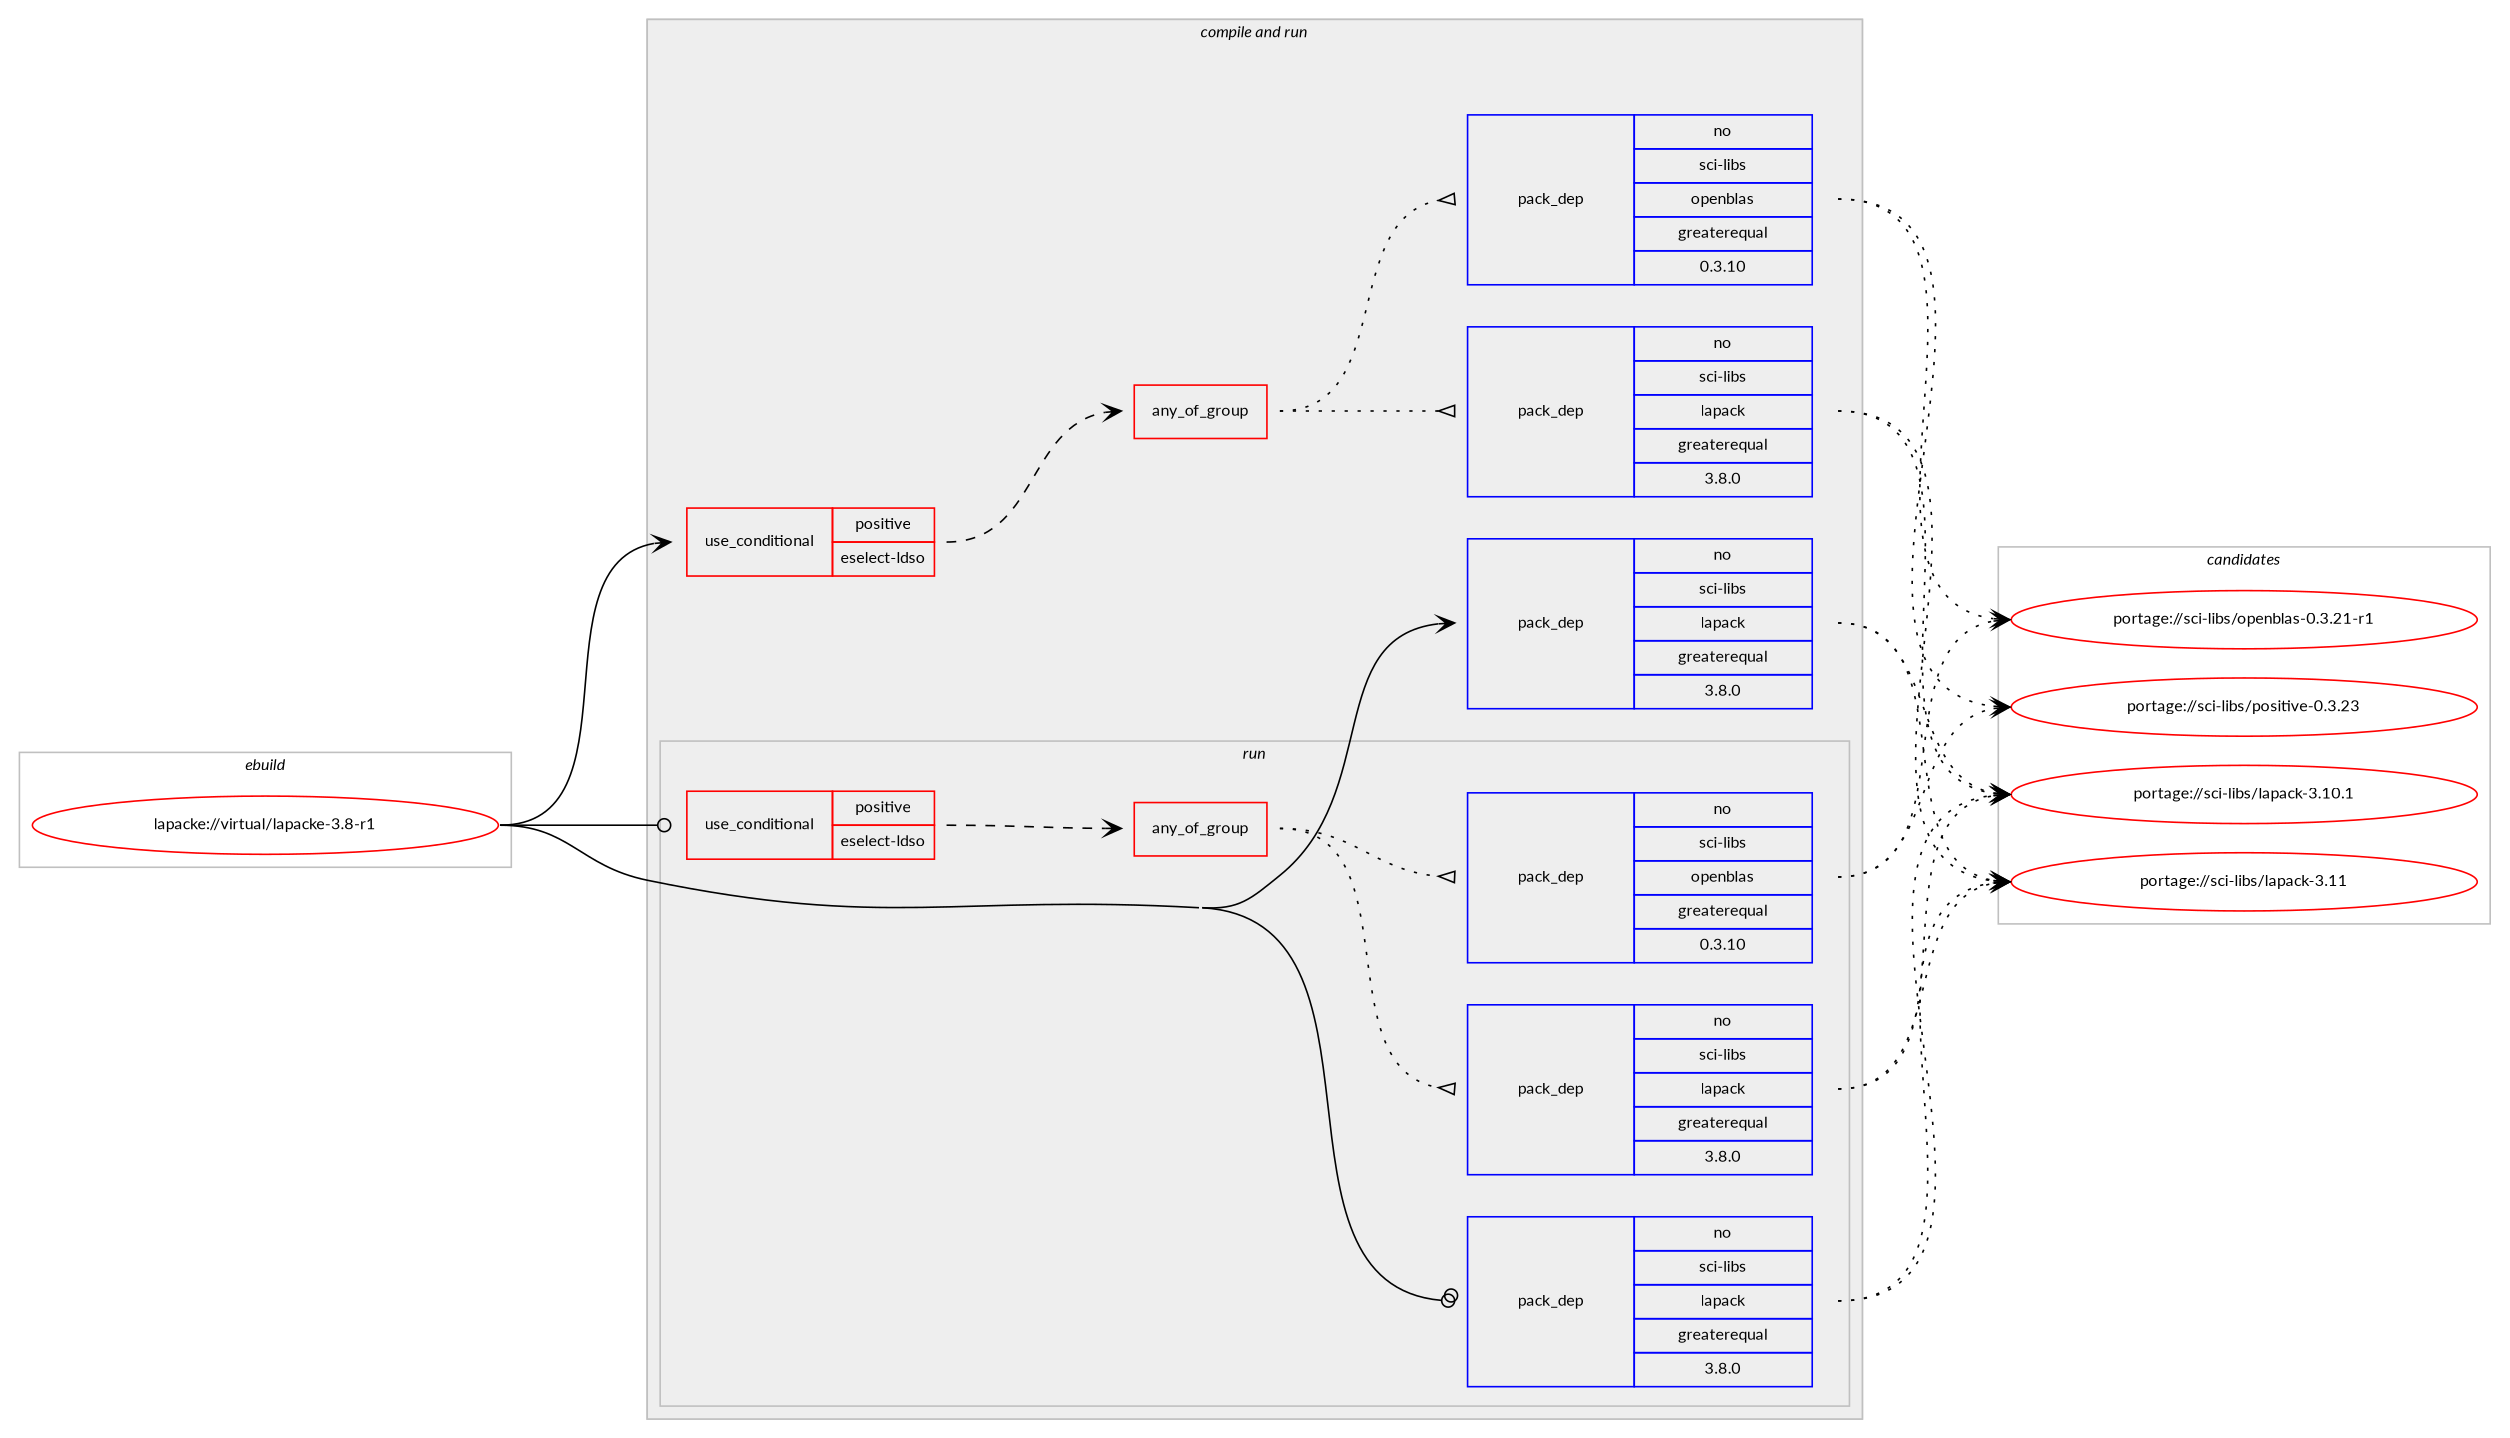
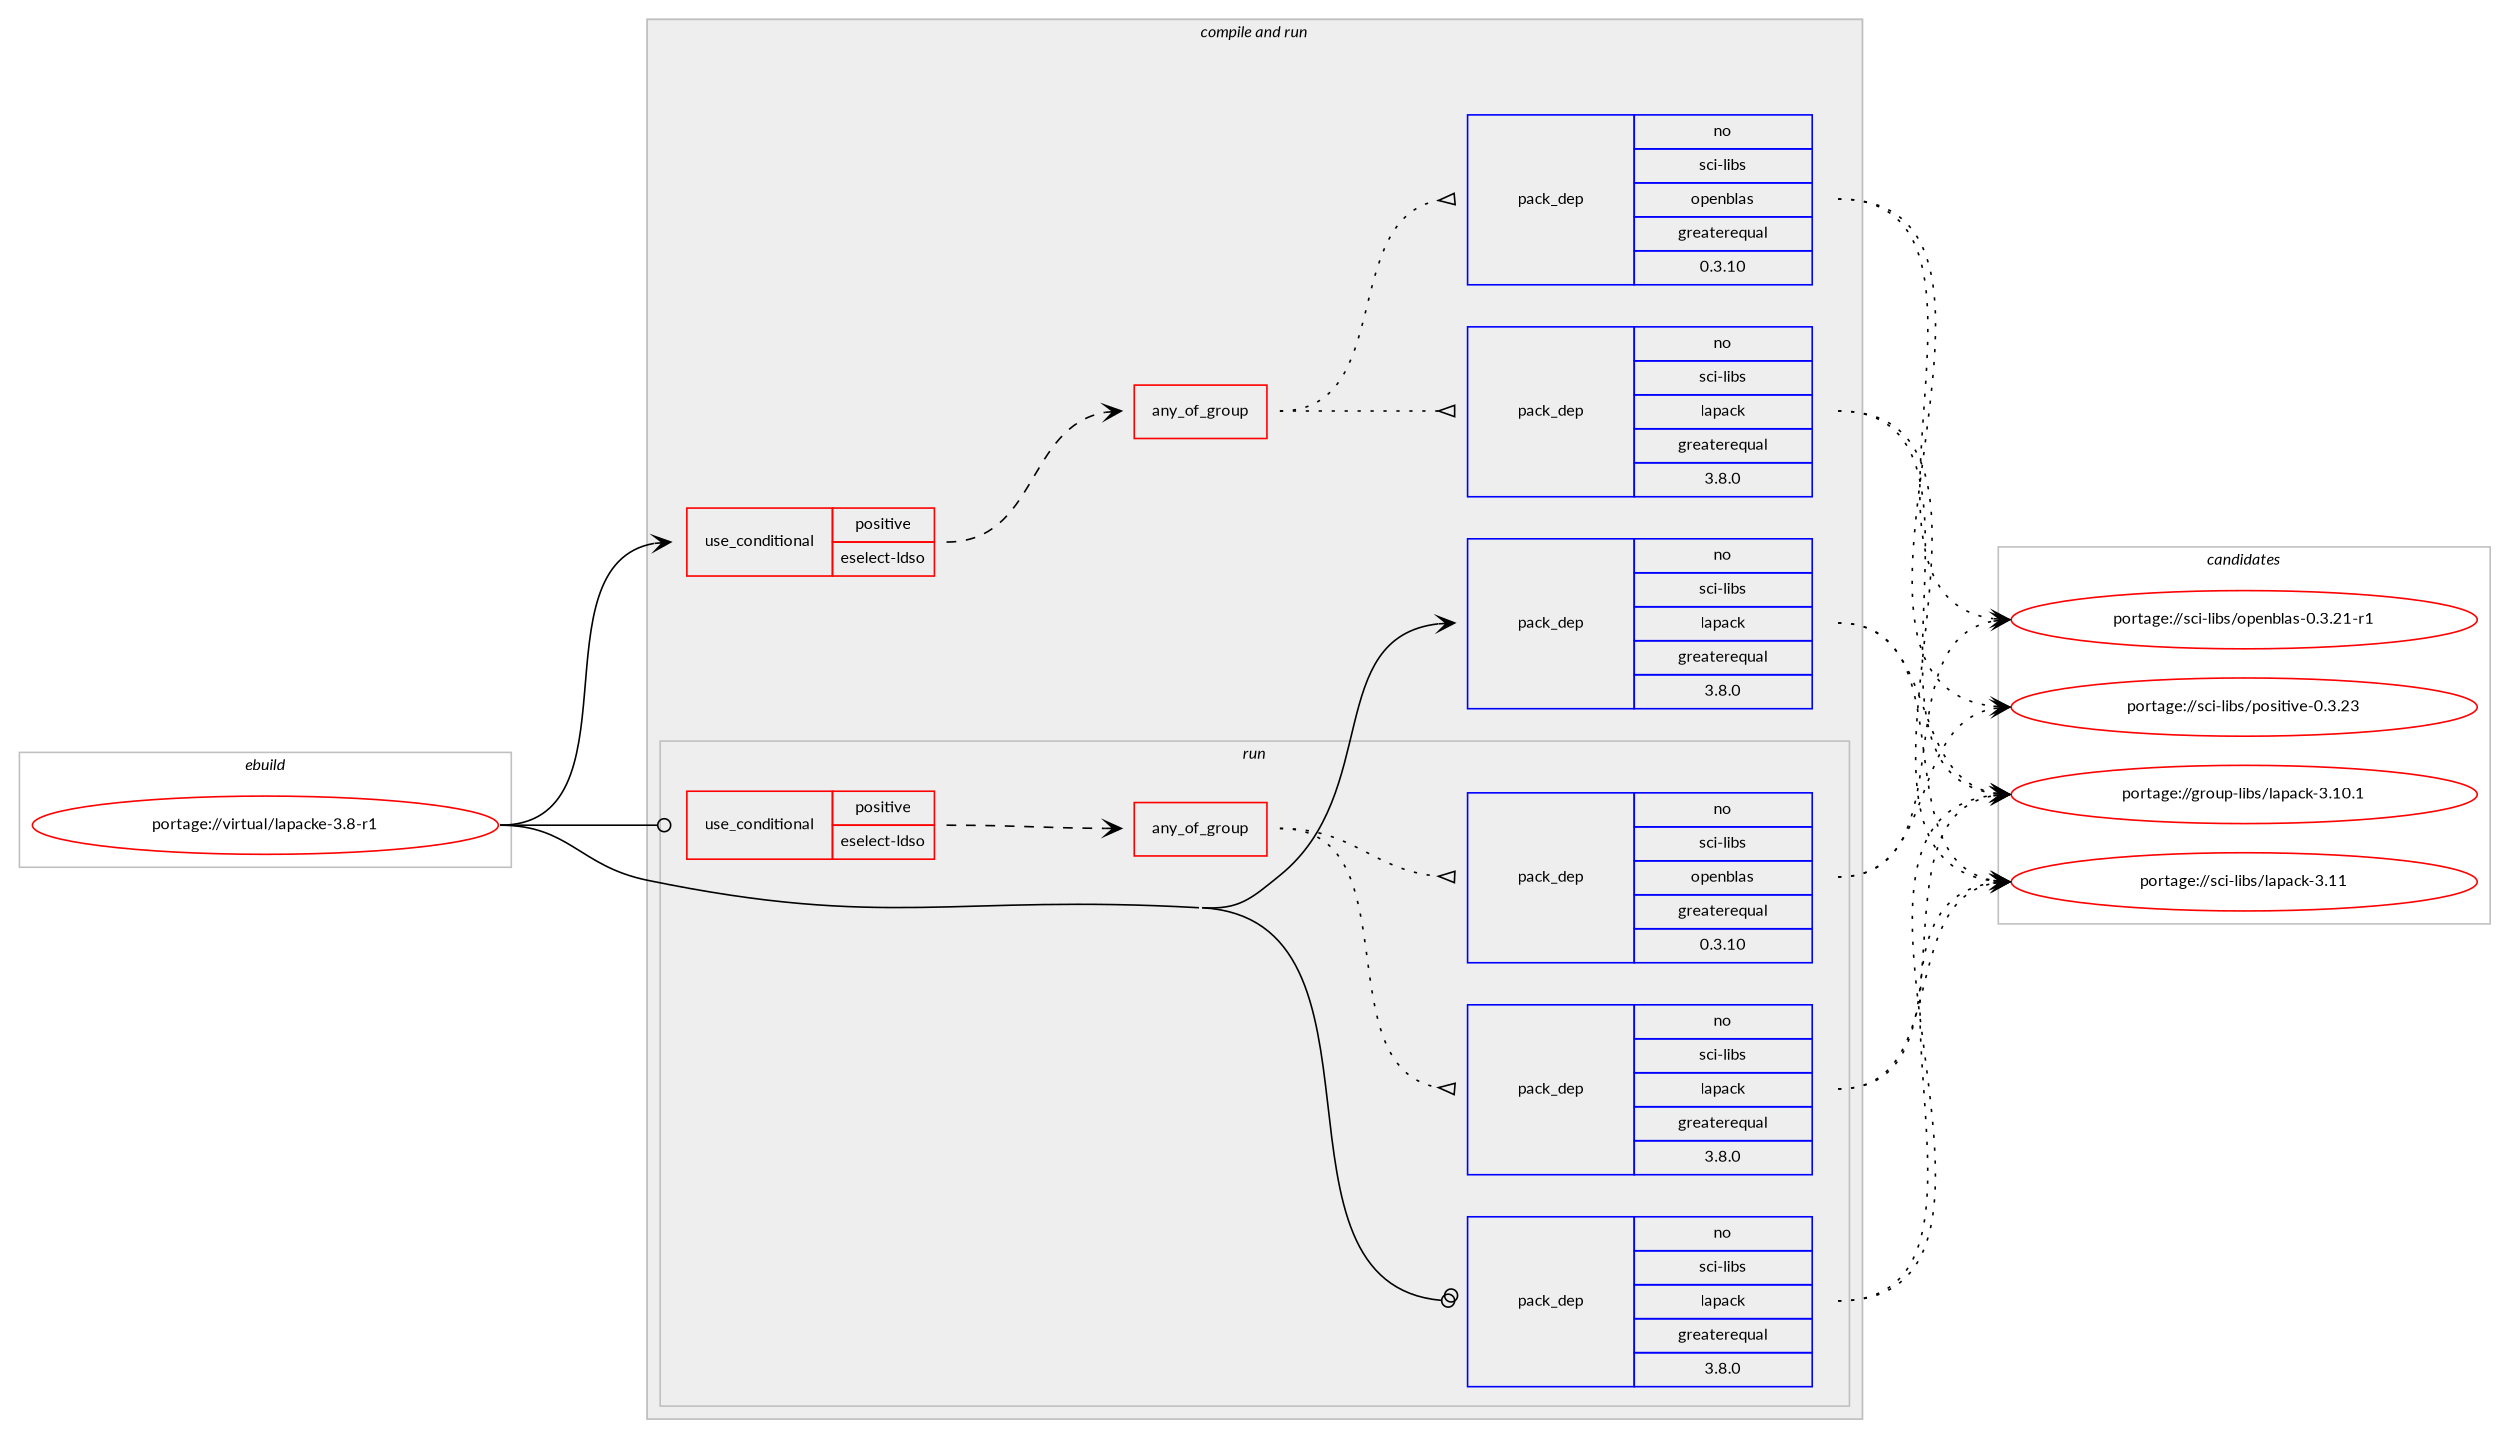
  digraph {
    compound=true
    concentrate=true
    fontname=Lato
    fontsize=10
    newrank=true
    rankdir=LR
    ranksep=1.5
    node [color=red fontname=Lato fontsize=10 shape=none]
    edge [arrowhead=vee fontname=Lato headport=w style=dotted tailport=e weight=100]
-   n1 [label="lapacke://virtual/lapacke-3.8-r1" width=4 shape=""]
+   n1 [label="portage://virtual/lapacke-3.8-r1" width=4 shape=""]
    n2 [color=blue label=<<TABLE BORDER="0" CELLBORDER="1" CELLSPACING="0" CELLPADDING="4" WIDTH="220"><TR><TD ROWSPAN="6" CELLPADDING="30">pack_dep</TD></TR><TR><TD WIDTH="110">no</TD></TR><TR><TD>sci-libs</TD></TR><TR><TD>lapack</TD></TR><TR><TD>greaterequal</TD></TR><TR><TD>3.8.0</TD></TR></TABLE>>]
    n3 [color=blue label=<<TABLE BORDER="0" CELLBORDER="1" CELLSPACING="0" CELLPADDING="4" WIDTH="220"><TR><TD ROWSPAN="6" CELLPADDING="30">pack_dep</TD></TR><TR><TD WIDTH="110">no</TD></TR><TR><TD>sci-libs</TD></TR><TR><TD>openblas</TD></TR><TR><TD>greaterequal</TD></TR><TR><TD>0.3.10</TD></TR></TABLE>>]
    n4 [label=<<TABLE BORDER="0" CELLBORDER="1" CELLSPACING="0" CELLPADDING="4"><TR><TD CELLPADDING="10">any_of_group</TD></TR></TABLE>>]
    n5 [label=<<TABLE BORDER="0" CELLBORDER="1" CELLSPACING="0" CELLPADDING="4"><TR><TD ROWSPAN="3" CELLPADDING="10">use_conditional</TD></TR><TR><TD>positive</TD></TR><TR><TD>eselect-ldso</TD></TR></TABLE>>]
    n6 [color=blue label=<<TABLE BORDER="0" CELLBORDER="1" CELLSPACING="0" CELLPADDING="4" WIDTH="220"><TR><TD ROWSPAN="6" CELLPADDING="30">pack_dep</TD></TR><TR><TD WIDTH="110">no</TD></TR><TR><TD>sci-libs</TD></TR><TR><TD>lapack</TD></TR><TR><TD>greaterequal</TD></TR><TR><TD>3.8.0</TD></TR></TABLE>>]
    n7 [color=blue label=<<TABLE BORDER="0" CELLBORDER="1" CELLSPACING="0" CELLPADDING="4" WIDTH="220"><TR><TD ROWSPAN="6" CELLPADDING="30">pack_dep</TD></TR><TR><TD WIDTH="110">no</TD></TR><TR><TD>sci-libs</TD></TR><TR><TD>lapack</TD></TR><TR><TD>greaterequal</TD></TR><TR><TD>3.8.0</TD></TR></TABLE>>]
    n8 [color=blue label=<<TABLE BORDER="0" CELLBORDER="1" CELLSPACING="0" CELLPADDING="4" WIDTH="220"><TR><TD ROWSPAN="6" CELLPADDING="30">pack_dep</TD></TR><TR><TD WIDTH="110">no</TD></TR><TR><TD>sci-libs</TD></TR><TR><TD>openblas</TD></TR><TR><TD>greaterequal</TD></TR><TR><TD>0.3.10</TD></TR></TABLE>>]
    n9 [label=<<TABLE BORDER="0" CELLBORDER="1" CELLSPACING="0" CELLPADDING="4"><TR><TD CELLPADDING="10">any_of_group</TD></TR></TABLE>>]
    n10 [label=<<TABLE BORDER="0" CELLBORDER="1" CELLSPACING="0" CELLPADDING="4"><TR><TD ROWSPAN="3" CELLPADDING="10">use_conditional</TD></TR><TR><TD>positive</TD></TR><TR><TD>eselect-ldso</TD></TR></TABLE>>]
    n11 [color=blue label=<<TABLE BORDER="0" CELLBORDER="1" CELLSPACING="0" CELLPADDING="4" WIDTH="220"><TR><TD ROWSPAN="6" CELLPADDING="30">pack_dep</TD></TR><TR><TD WIDTH="110">no</TD></TR><TR><TD>sci-libs</TD></TR><TR><TD>lapack</TD></TR><TR><TD>greaterequal</TD></TR><TR><TD>3.8.0</TD></TR></TABLE>>]
-   n12 [label="portage://sci-libs/lapack-3.10.1" width=4 shape=""]
+   n12 [label="portage://group-libs/lapack-3.10.1" width=4 shape=""]
    n13 [label="portage://sci-libs/lapack-3.11" width=4 shape=""]
    n14 [label="portage://sci-libs/openblas-0.3.21-r1" width=4 shape=""]
    n15 [label="portage://sci-libs/positive-0.3.23" width=4 shape=""]
    subgraph cluster_1 {
      color=gray
      label=<<i>ebuild</i>>
      rank=same
      n1
    }
    subgraph cluster_2 {
      color=gray
      label=<<i>dependencies</i>>
      subgraph cluster_3 {
        color=gray
        fillcolor="#eeeeee"
        label=<<i>compile</i>>
        style=filled
        subgraph sub_4 {
          color=gray
          fillcolor="#eeeeee"
          label=<<i>compile</i>>
          style=filled
          n5
          subgraph sub_5 {
            color=gray
            fillcolor="#eeeeee"
            label=<<i>compile</i>>
            style=filled
            n4
            subgraph sub_6 {
              color=gray
              fillcolor="#eeeeee"
              label=<<i>compile</i>>
              style=filled
              n2
            }
            subgraph sub_7 {
              color=gray
              fillcolor="#eeeeee"
              label=<<i>compile</i>>
              style=filled
              n3
            }
          }
        }
        subgraph sub_8 {
          color=gray
          fillcolor="#eeeeee"
          label=<<i>compile</i>>
          style=filled
          n6
        }
      }
      subgraph cluster_9 {
        color=gray
        fillcolor="#eeeeee"
        label=<<i>compile and run</i>>
        style=filled
      }
      subgraph cluster_10 {
        color=gray
        fillcolor="#eeeeee"
        label=<<i>run</i>>
        style=filled
        subgraph sub_11 {
          color=gray
          fillcolor="#eeeeee"
          label=<<i>run</i>>
          style=filled
          n10
          subgraph sub_12 {
            color=gray
            fillcolor="#eeeeee"
            label=<<i>run</i>>
            style=filled
            n9
            subgraph sub_13 {
              color=gray
              fillcolor="#eeeeee"
              label=<<i>run</i>>
              style=filled
              n7
            }
            subgraph sub_14 {
              color=gray
              fillcolor="#eeeeee"
              label=<<i>run</i>>
              style=filled
              n8
            }
          }
        }
        subgraph sub_15 {
          color=gray
          fillcolor="#eeeeee"
          label=<<i>run</i>>
          style=filled
          n11
        }
      }
    }
    subgraph cluster_16 {
      color=gray
      label=<<i>candidates</i>>
      rank=same
      subgraph sub_17 {
        color=black
        label=<<i>candidates</i>>
        nodesep=1
        rank=same
        n12
        n13
      }
      subgraph sub_18 {
        color=black
        label=<<i>candidates</i>>
        nodesep=1
        rank=same
        n14
        n15
      }
      subgraph sub_19 {
        color=black
        label=<<i>candidates</i>>
        nodesep=1
        rank=same
        n12
        n13
      }
      subgraph sub_20 {
        color=black
        label=<<i>candidates</i>>
        nodesep=1
        rank=same
        n12
        n13
      }
      subgraph sub_21 {
        color=black
        label=<<i>candidates</i>>
        nodesep=1
        rank=same
        n14
        n15
      }
      subgraph sub_22 {
        color=black
        label=<<i>candidates</i>>
        nodesep=1
        rank=same
        n12
        n13
      }
    }
    n1 -> n5 [style=solid weight=20]
    n1 -> n6 [style=solid weight=20]
    n1 -> n10 [arrowhead=odot style=solid weight=20]
    n1 -> n11 [arrowhead=odot style=solid weight=20]
    n2 -> n12
    n2 -> n13
    n3 -> n14
    n3 -> n15
    n4 -> n2 [arrowhead=oinv weight=20]
    n4 -> n3 [arrowhead=oinv weight=20]
    n5 -> n4 [style=dashed weight=20]
    n6 -> n12
    n6 -> n13
    n7 -> n12
    n7 -> n13
    n8 -> n14
    n8 -> n15
    n9 -> n7 [arrowhead=oinv weight=20]
    n9 -> n8 [arrowhead=oinv weight=20]
    n10 -> n9 [style=dashed weight=20]
    n11 -> n12
    n11 -> n13
  }
